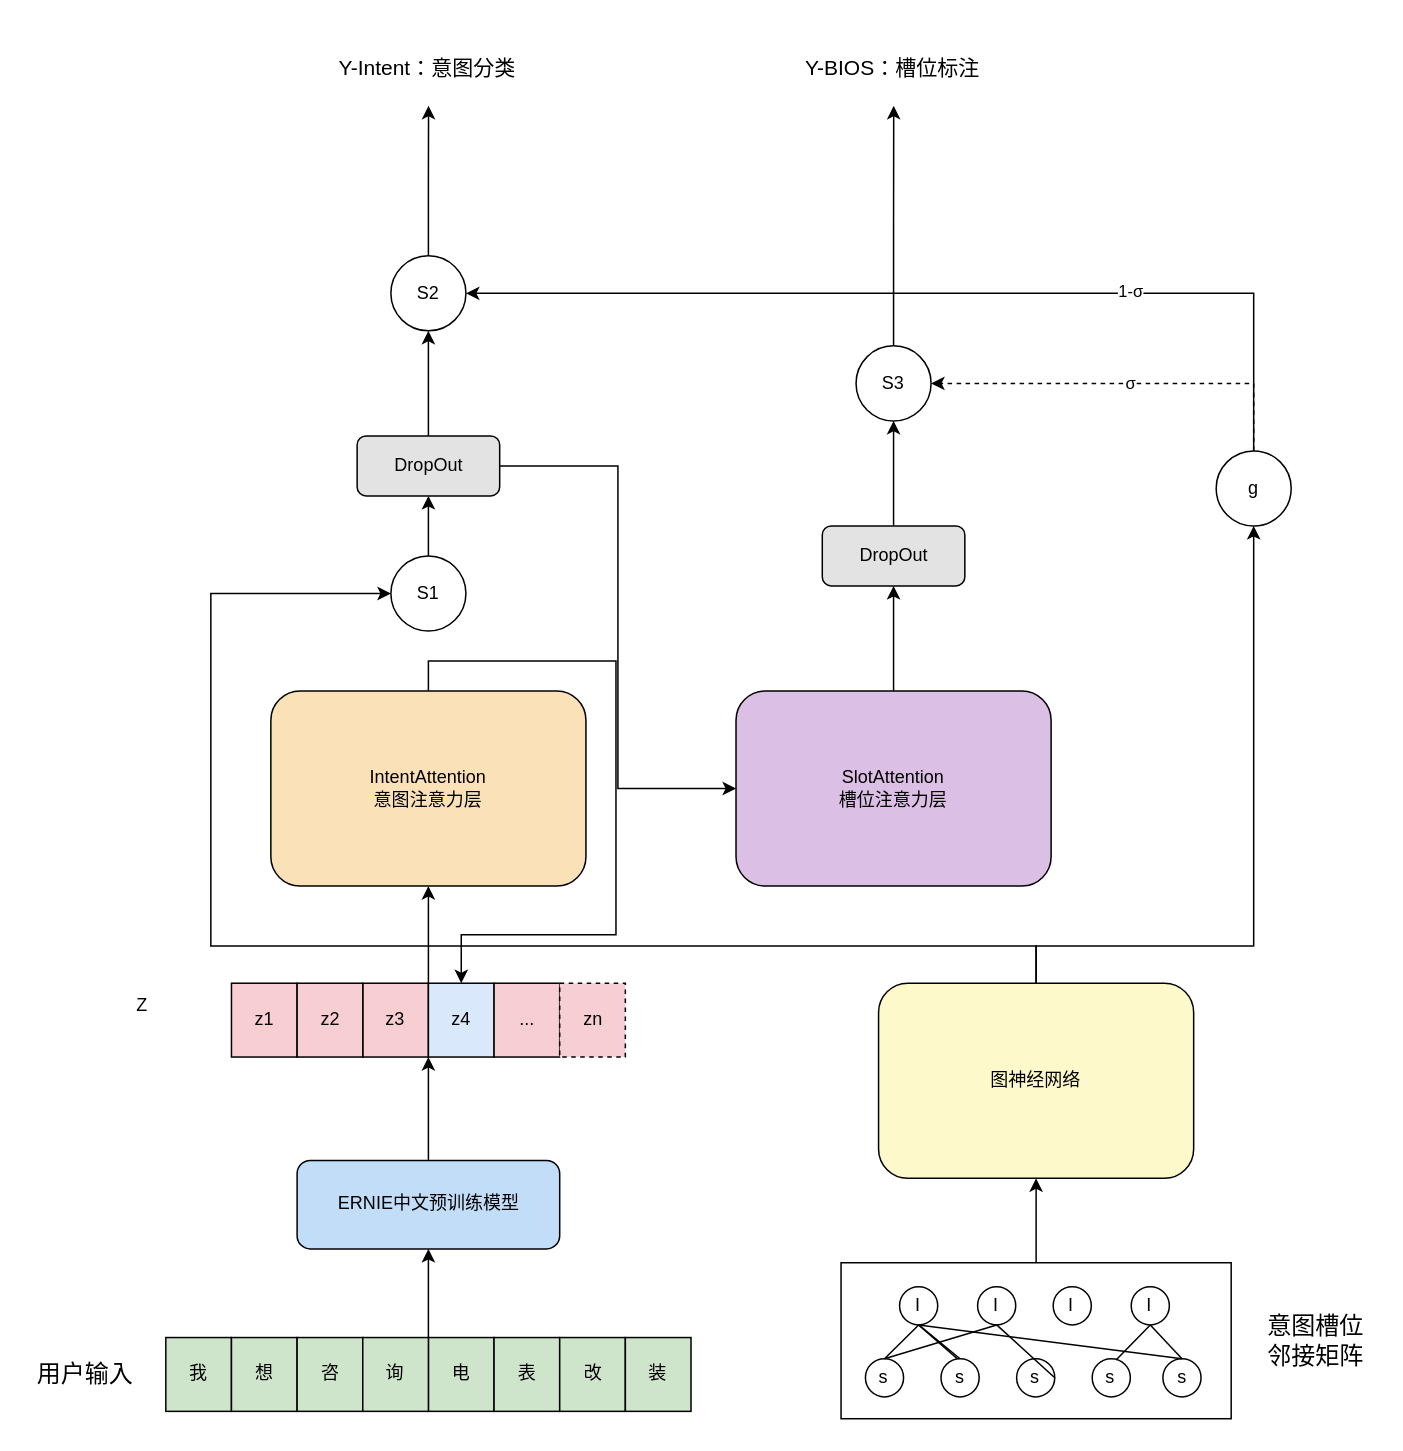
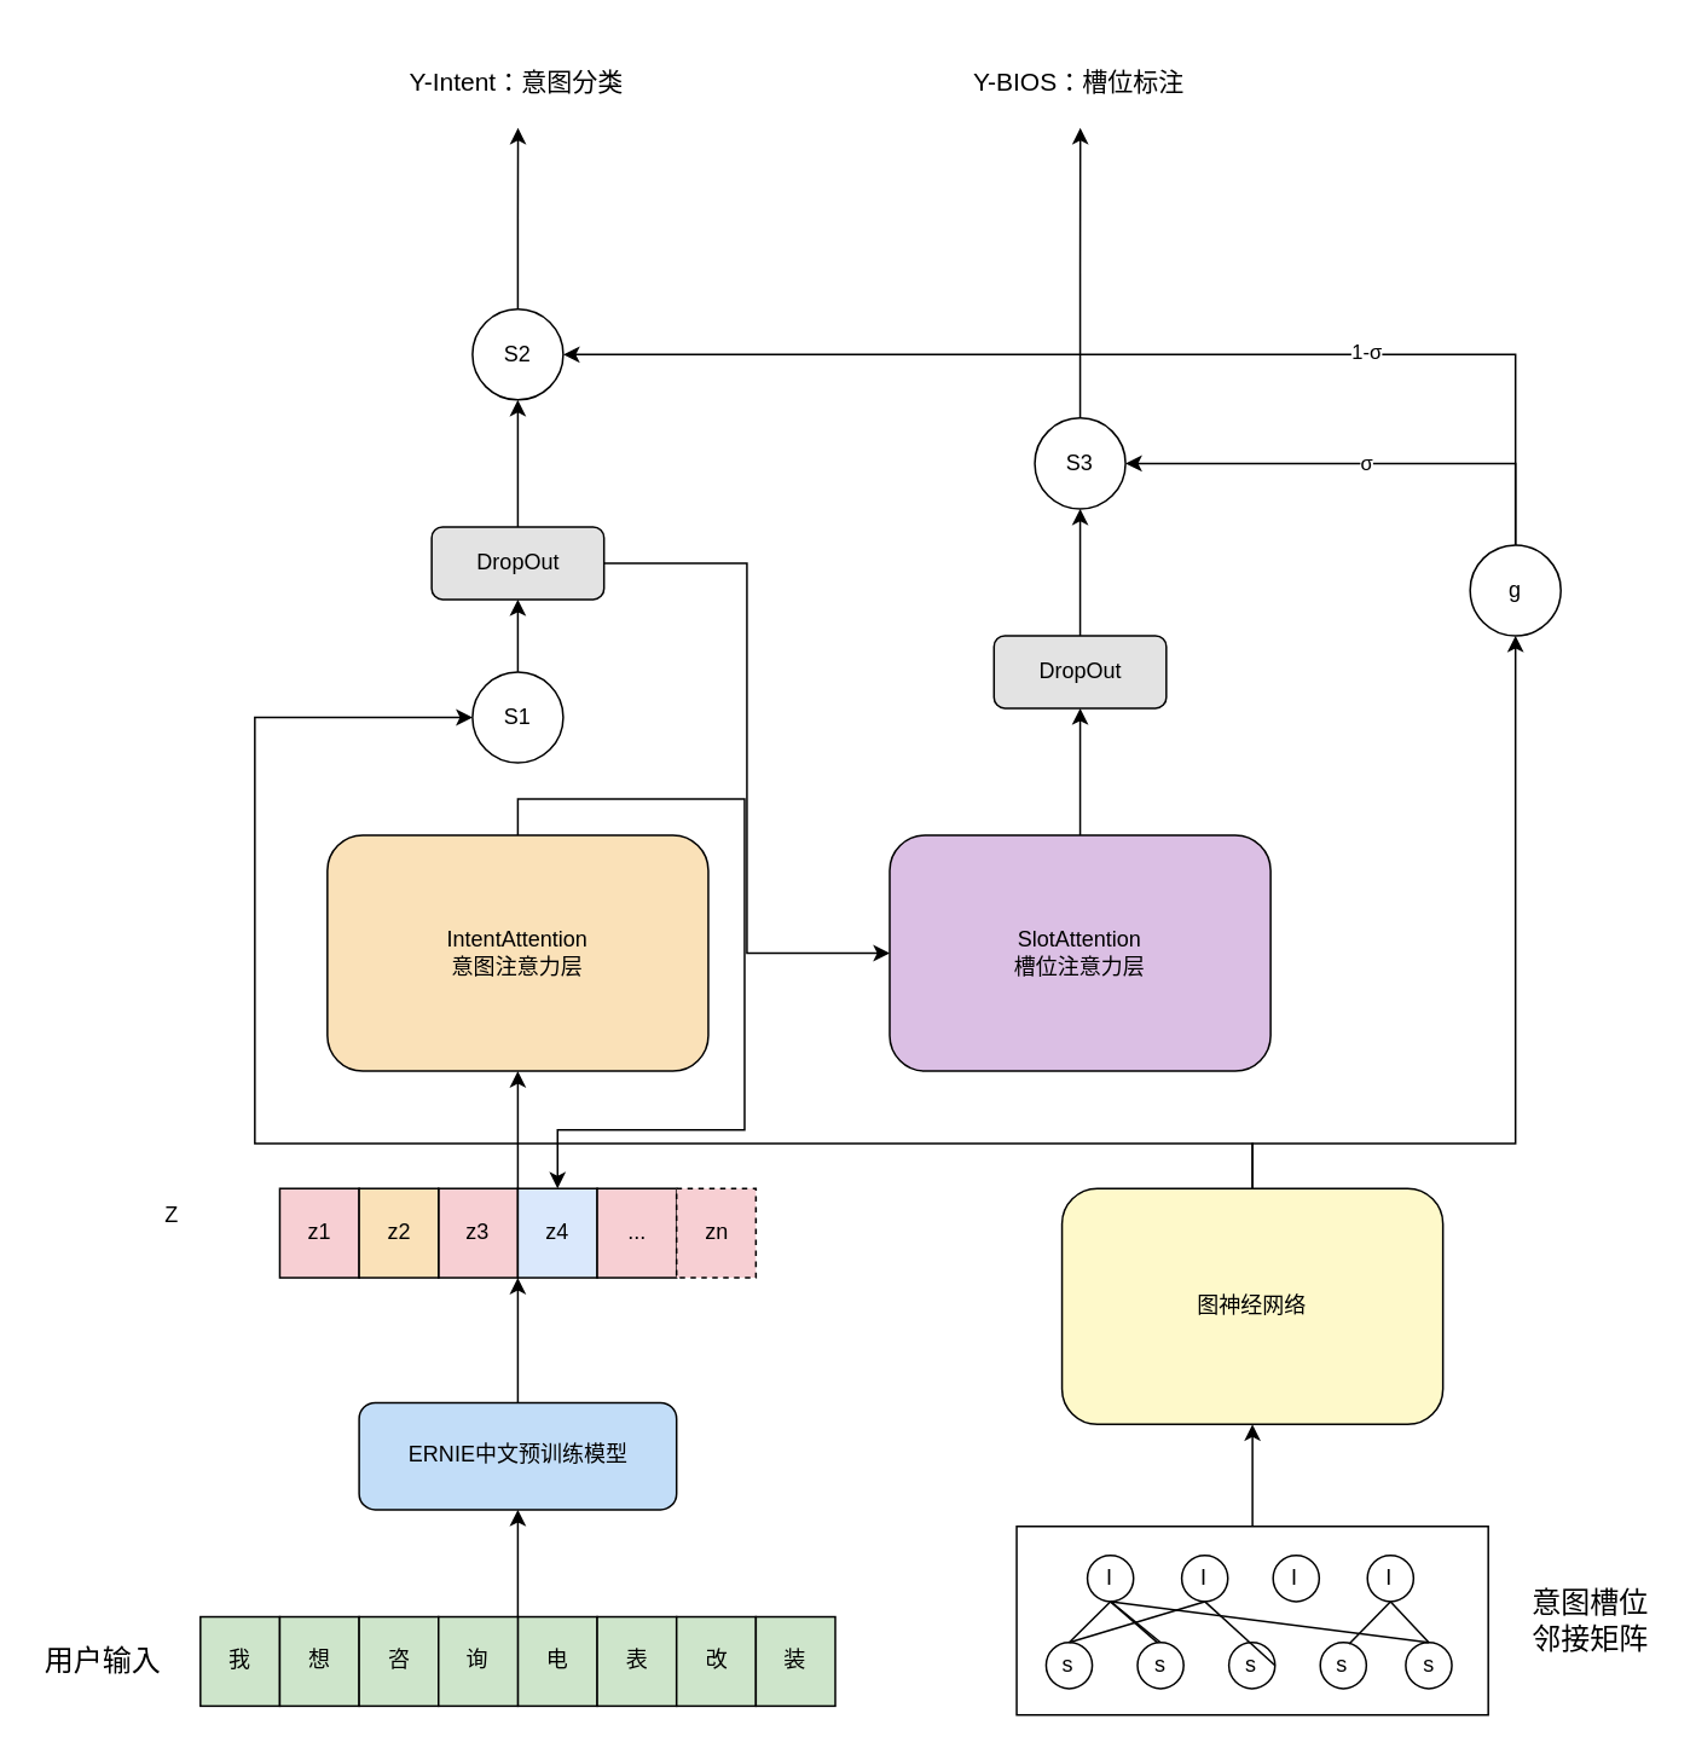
  <mxCell id="0" />
  <mxCell id="1" parent="0" />
  <mxCell id="2" value="&lt;font style=&quot;font-size: 16px;&quot;&gt;用户输入&lt;/font&gt;" style="rounded=0;whiteSpace=wrap;html=1;strokeColor=none;fillColor=none;container=0;" vertex="1" parent="1"><mxGeometry x="20" y="885.968" width="72.625" height="59.032" as="geometry" /></mxCell>
  <mxCell id="3" value="Z" style="rounded=0;whiteSpace=wrap;html=1;strokeColor=none;fillColor=none;container=0;" vertex="1" parent="1"><mxGeometry x="57.5" y="640" width="72.625" height="59.032" as="geometry" /></mxCell>
  <mxCell id="4" style="edgeStyle=orthogonalEdgeStyle;rounded=0;orthogonalLoop=1;jettySize=auto;html=1;exitX=0.5;exitY=0;exitDx=0;exitDy=0;entryX=0;entryY=1;entryDx=0;entryDy=0;" edge="1" parent="1" source="5" target="17"><mxGeometry relative="1" as="geometry" /></mxCell>
  <mxCell id="5" value="ERNIE中文预训练模型" style="rounded=1;whiteSpace=wrap;html=1;fillColor=#C2DDF8;container=0;" vertex="1" parent="1"><mxGeometry x="197.5" y="772.823" width="175" height="59.032" as="geometry" /></mxCell>
  <mxCell id="6" value="" style="group" vertex="1" connectable="0" parent="1"><mxGeometry x="110" y="890.887" width="350" height="49.194" as="geometry" /></mxCell>
  <mxCell id="7" value="电" style="rounded=0;whiteSpace=wrap;html=1;fillColor=#CEE5CB;container=0;" vertex="1" parent="6"><mxGeometry x="175" width="43.75" height="49.194" as="geometry" /></mxCell>
  <mxCell id="8" value="表" style="rounded=0;whiteSpace=wrap;html=1;fillColor=#CEE5CB;container=0;" vertex="1" parent="6"><mxGeometry x="218.75" width="43.75" height="49.194" as="geometry" /></mxCell>
  <mxCell id="9" value="改" style="rounded=0;whiteSpace=wrap;html=1;fillColor=#CEE5CB;container=0;" vertex="1" parent="6"><mxGeometry x="262.5" width="43.75" height="49.194" as="geometry" /></mxCell>
  <mxCell id="10" value="装" style="rounded=0;whiteSpace=wrap;html=1;fillColor=#CEE5CB;container=0;" vertex="1" parent="6"><mxGeometry x="306.25" width="43.75" height="49.194" as="geometry" /></mxCell>
  <mxCell id="11" value="我" style="rounded=0;whiteSpace=wrap;html=1;fillColor=#CEE5CB;container=0;" vertex="1" parent="6"><mxGeometry width="43.75" height="49.194" as="geometry" /></mxCell>
  <mxCell id="12" value="想" style="rounded=0;whiteSpace=wrap;html=1;fillColor=#CEE5CB;container=0;" vertex="1" parent="6"><mxGeometry x="43.75" width="43.75" height="49.194" as="geometry" /></mxCell>
  <mxCell id="13" value="咨" style="rounded=0;whiteSpace=wrap;html=1;fillColor=#CEE5CB;container=0;" vertex="1" parent="6"><mxGeometry x="87.5" width="43.75" height="49.194" as="geometry" /></mxCell>
  <mxCell id="14" value="询" style="rounded=0;whiteSpace=wrap;html=1;fillColor=#CEE5CB;container=0;" vertex="1" parent="6"><mxGeometry x="131.25" width="43.75" height="49.194" as="geometry" /></mxCell>
  <mxCell id="15" value="" style="group" vertex="1" connectable="0" parent="1"><mxGeometry x="153.75" y="654.758" width="262.5" height="49.194" as="geometry" /></mxCell>
  <mxCell id="16" value="z3" style="rounded=0;whiteSpace=wrap;html=1;fillColor=#F7CFD3;container=0;" vertex="1" parent="15"><mxGeometry x="87.5" width="43.75" height="49.194" as="geometry" /></mxCell>
  <mxCell id="17" value="z4" style="rounded=0;whiteSpace=wrap;html=1;fillColor=#dae8fc;container=0;" vertex="1" parent="15"><mxGeometry x="131.25" width="43.75" height="49.194" as="geometry" /></mxCell>
  <mxCell id="18" value="..." style="rounded=0;whiteSpace=wrap;html=1;fillColor=#F7CFD3;container=0;" vertex="1" parent="15"><mxGeometry x="175" width="43.75" height="49.194" as="geometry" /></mxCell>
  <mxCell id="19" value="zn" style="rounded=0;whiteSpace=wrap;html=1;fillColor=#F7CFD3;container=0;dashed=1;" vertex="1" parent="15"><mxGeometry x="218.75" width="43.75" height="49.194" as="geometry" /></mxCell>
  <mxCell id="20" value="z1" style="rounded=0;whiteSpace=wrap;html=1;fillColor=#F7CFD3;container=0;" vertex="1" parent="15"><mxGeometry width="43.75" height="49.194" as="geometry" /></mxCell>
- <mxCell id="21" value="z2" style="rounded=0;whiteSpace=wrap;html=1;fillColor=#F7CFD3;container=0;" vertex="1" parent="15"><mxGeometry x="43.75" width="43.75" height="49.194" as="geometry" /></mxCell>
+ <mxCell id="21" value="z2" style="rounded=0;whiteSpace=wrap;html=1;fillColor=#fae1b8;container=0;" vertex="1" parent="15"><mxGeometry x="43.75" width="43.75" height="49.194" as="geometry" /></mxCell>
  <mxCell id="22" value="" style="group" vertex="1" connectable="0" parent="1"><mxGeometry x="560" y="841.05" width="260" height="103.95" as="geometry" /></mxCell>
  <mxCell id="23" value="" style="rounded=0;whiteSpace=wrap;html=1;fillColor=none;container=0;direction=south;" vertex="1" parent="22"><mxGeometry width="260" height="103.95" as="geometry" /></mxCell>
  <mxCell id="24" value="s" style="ellipse;whiteSpace=wrap;html=1;aspect=fixed;container=0;" vertex="1" parent="22"><mxGeometry x="16.25" y="63.969" width="25.426" height="25.426" as="geometry" /></mxCell>
  <mxCell id="25" value="s" style="ellipse;whiteSpace=wrap;html=1;aspect=fixed;container=0;" vertex="1" parent="22"><mxGeometry x="117.0" y="63.969" width="25.426" height="25.426" as="geometry" /></mxCell>
  <mxCell id="26" value="s" style="ellipse;whiteSpace=wrap;html=1;aspect=fixed;container=0;" vertex="1" parent="22"><mxGeometry x="214.5" y="63.969" width="25.426" height="25.426" as="geometry" /></mxCell>
  <mxCell id="27" value="s" style="ellipse;whiteSpace=wrap;html=1;aspect=fixed;container=0;" vertex="1" parent="22"><mxGeometry x="167.375" y="63.969" width="25.426" height="25.426" as="geometry" /></mxCell>
  <mxCell id="28" value="I" style="ellipse;whiteSpace=wrap;html=1;aspect=fixed;container=0;" vertex="1" parent="22"><mxGeometry x="39" y="15.992" width="25.426" height="25.426" as="geometry" /></mxCell>
  <mxCell id="29" style="edgeStyle=none;rounded=0;orthogonalLoop=1;jettySize=auto;html=1;exitX=0.5;exitY=0;exitDx=0;exitDy=0;entryX=0.5;entryY=1;entryDx=0;entryDy=0;endArrow=none;endFill=0;" edge="1" parent="22" source="24" target="28"><mxGeometry relative="1" as="geometry" /></mxCell>
  <mxCell id="30" style="edgeStyle=none;rounded=0;orthogonalLoop=1;jettySize=auto;html=1;exitX=1;exitY=0.5;exitDx=0;exitDy=0;entryX=0.5;entryY=1;entryDx=0;entryDy=0;endArrow=none;endFill=0;" edge="1" parent="22" source="40" target="28"><mxGeometry relative="1" as="geometry" /></mxCell>
  <mxCell id="31" style="edgeStyle=none;rounded=0;orthogonalLoop=1;jettySize=auto;html=1;exitX=0.5;exitY=0;exitDx=0;exitDy=0;entryX=0.5;entryY=1;entryDx=0;entryDy=0;endArrow=none;endFill=0;" edge="1" parent="22" source="40" target="28"><mxGeometry relative="1" as="geometry" /></mxCell>
  <mxCell id="32" value="I" style="ellipse;whiteSpace=wrap;html=1;aspect=fixed;container=0;" vertex="1" parent="22"><mxGeometry x="91" y="15.992" width="25.426" height="25.426" as="geometry" /></mxCell>
  <mxCell id="33" style="edgeStyle=none;rounded=0;orthogonalLoop=1;jettySize=auto;html=1;exitX=0.5;exitY=0;exitDx=0;exitDy=0;entryX=0.5;entryY=1;entryDx=0;entryDy=0;endArrow=none;endFill=0;" edge="1" parent="22" source="24" target="32"><mxGeometry relative="1" as="geometry" /></mxCell>
  <mxCell id="34" style="edgeStyle=none;rounded=0;orthogonalLoop=1;jettySize=auto;html=1;exitX=1;exitY=0.5;exitDx=0;exitDy=0;entryX=0.5;entryY=1;entryDx=0;entryDy=0;endArrow=none;endFill=0;" edge="1" parent="22" source="25" target="32"><mxGeometry relative="1" as="geometry" /></mxCell>
  <mxCell id="35" value="I" style="ellipse;whiteSpace=wrap;html=1;aspect=fixed;container=0;" vertex="1" parent="22"><mxGeometry x="141.375" y="15.992" width="25.426" height="25.426" as="geometry" /></mxCell>
  <mxCell id="36" value="I" style="ellipse;whiteSpace=wrap;html=1;aspect=fixed;container=0;" vertex="1" parent="22"><mxGeometry x="193.375" y="15.992" width="25.426" height="25.426" as="geometry" /></mxCell>
  <mxCell id="37" style="edgeStyle=none;rounded=0;orthogonalLoop=1;jettySize=auto;html=1;exitX=0.5;exitY=0;exitDx=0;exitDy=0;entryX=0.5;entryY=1;entryDx=0;entryDy=0;endArrow=none;endFill=0;" edge="1" parent="22" source="26" target="36"><mxGeometry relative="1" as="geometry" /></mxCell>
  <mxCell id="38" style="edgeStyle=none;rounded=0;orthogonalLoop=1;jettySize=auto;html=1;exitX=0.625;exitY=0.031;exitDx=0;exitDy=0;entryX=0.5;entryY=1;entryDx=0;entryDy=0;endArrow=none;endFill=0;exitPerimeter=0;" edge="1" parent="22" source="27" target="36"><mxGeometry relative="1" as="geometry" /></mxCell>
  <mxCell id="39" value="" style="edgeStyle=none;rounded=0;orthogonalLoop=1;jettySize=auto;html=1;exitX=0.5;exitY=0;exitDx=0;exitDy=0;entryX=0.5;entryY=1;entryDx=0;entryDy=0;endArrow=none;endFill=0;" edge="1" parent="22" source="26" target="28"><mxGeometry relative="1" as="geometry"><mxPoint x="269.75" y="442.987" as="sourcePoint" /><mxPoint x="55.25" y="41.58" as="targetPoint" /></mxGeometry></mxCell>
  <mxCell id="40" value="s" style="ellipse;whiteSpace=wrap;html=1;aspect=fixed;container=0;" vertex="1" parent="22"><mxGeometry x="66.625" y="63.969" width="25.426" height="25.426" as="geometry" /></mxCell>
  <mxCell id="41" style="edgeStyle=orthogonalEdgeStyle;rounded=0;orthogonalLoop=1;jettySize=auto;html=1;exitX=0.5;exitY=0;exitDx=0;exitDy=0;entryX=0.5;entryY=1;entryDx=0;entryDy=0;" edge="1" parent="1" source="43" target="60"><mxGeometry relative="1" as="geometry"><mxPoint x="690" y="647.76" as="sourcePoint" /><mxPoint x="835" y="343" as="targetPoint" /><Array as="points"><mxPoint x="690" y="630" /><mxPoint x="835" y="630" /></Array></mxGeometry></mxCell>
  <mxCell id="42" style="edgeStyle=orthogonalEdgeStyle;rounded=0;orthogonalLoop=1;jettySize=auto;html=1;exitX=0.5;exitY=0;exitDx=0;exitDy=0;entryX=0;entryY=0.5;entryDx=0;entryDy=0;" edge="1" parent="1" source="43" target="51"><mxGeometry relative="1" as="geometry"><Array as="points"><mxPoint x="690" y="630" /><mxPoint x="140" y="630" /><mxPoint x="140" y="395" /></Array></mxGeometry></mxCell>
  <mxCell id="43" value="图神经网络" style="rounded=1;whiteSpace=wrap;html=1;fillColor=#FEF9CA;container=0;" vertex="1" parent="1"><mxGeometry x="585" y="654.76" width="210" height="130" as="geometry" /></mxCell>
  <mxCell id="44" style="edgeStyle=orthogonalEdgeStyle;rounded=0;orthogonalLoop=1;jettySize=auto;html=1;exitX=1;exitY=0;exitDx=0;exitDy=0;entryX=0.5;entryY=1;entryDx=0;entryDy=0;" edge="1" parent="1" source="14" target="5"><mxGeometry relative="1" as="geometry" /></mxCell>
  <mxCell id="45" style="edgeStyle=orthogonalEdgeStyle;rounded=0;orthogonalLoop=1;jettySize=auto;html=1;exitX=0;exitY=0.5;exitDx=0;exitDy=0;entryX=0.5;entryY=1;entryDx=0;entryDy=0;" edge="1" parent="1" source="23" target="43"><mxGeometry relative="1" as="geometry" /></mxCell>
  <mxCell id="46" style="edgeStyle=orthogonalEdgeStyle;rounded=0;orthogonalLoop=1;jettySize=auto;html=1;exitX=0.5;exitY=0;exitDx=0;exitDy=0;" edge="1" parent="1" source="47" target="17"><mxGeometry relative="1" as="geometry" /></mxCell>
  <mxCell id="47" value="IntentAttention&lt;br&gt;意图注意力层" style="rounded=1;whiteSpace=wrap;html=1;fillColor=#FAE1B8;container=0;" vertex="1" parent="1"><mxGeometry x="180" y="460" width="210" height="130" as="geometry" /></mxCell>
  <mxCell id="48" style="edgeStyle=orthogonalEdgeStyle;rounded=0;orthogonalLoop=1;jettySize=auto;html=1;exitX=0.5;exitY=0;exitDx=0;exitDy=0;" edge="1" parent="1" source="49" target="65"><mxGeometry relative="1" as="geometry" /></mxCell>
  <mxCell id="49" value="SlotAttention&lt;br&gt;槽位注意力层" style="rounded=1;whiteSpace=wrap;html=1;fillColor=#DBBFE4;container=0;" vertex="1" parent="1"><mxGeometry x="490" y="460" width="210" height="130" as="geometry" /></mxCell>
  <mxCell id="50" style="edgeStyle=orthogonalEdgeStyle;rounded=0;orthogonalLoop=1;jettySize=auto;html=1;exitX=0.5;exitY=0;exitDx=0;exitDy=0;entryX=0.5;entryY=1;entryDx=0;entryDy=0;" edge="1" parent="1" source="51" target="63"><mxGeometry relative="1" as="geometry" /></mxCell>
  <mxCell id="51" value="S1" style="ellipse;whiteSpace=wrap;html=1;aspect=fixed;" vertex="1" parent="1"><mxGeometry x="260" y="370" width="50" height="50" as="geometry" /></mxCell>
  <mxCell id="52" style="edgeStyle=orthogonalEdgeStyle;rounded=0;orthogonalLoop=1;jettySize=auto;html=1;" edge="1" parent="1" source="53" target="68"><mxGeometry relative="1" as="geometry" /></mxCell>
  <mxCell id="53" value="S3" style="ellipse;whiteSpace=wrap;html=1;aspect=fixed;" vertex="1" parent="1"><mxGeometry x="570" y="230" width="50" height="50" as="geometry" /></mxCell>
  <mxCell id="54" style="edgeStyle=orthogonalEdgeStyle;rounded=0;orthogonalLoop=1;jettySize=auto;html=1;exitX=0.5;exitY=0;exitDx=0;exitDy=0;" edge="1" parent="1" source="55" target="67"><mxGeometry relative="1" as="geometry" /></mxCell>
  <mxCell id="55" value="S2" style="ellipse;whiteSpace=wrap;html=1;aspect=fixed;" vertex="1" parent="1"><mxGeometry x="260" y="170" width="50" height="50" as="geometry" /></mxCell>
- <mxCell id="56" style="edgeStyle=orthogonalEdgeStyle;rounded=0;orthogonalLoop=1;jettySize=auto;html=1;exitX=0.5;exitY=0;exitDx=0;exitDy=0;entryX=1;entryY=0.5;entryDx=0;entryDy=0;dashed=1;" edge="1" parent="1" source="60" target="53"><mxGeometry relative="1" as="geometry" /></mxCell>
+ <mxCell id="56" style="edgeStyle=orthogonalEdgeStyle;rounded=0;orthogonalLoop=1;jettySize=auto;html=1;exitX=0.5;exitY=0;exitDx=0;exitDy=0;entryX=1;entryY=0.5;entryDx=0;entryDy=0;" edge="1" parent="1" source="60" target="53"><mxGeometry relative="1" as="geometry" /></mxCell>
  <mxCell id="57" value="σ" style="edgeLabel;html=1;align=center;verticalAlign=middle;resizable=0;points=[];" vertex="1" connectable="0" parent="56"><mxGeometry x="-0.015" y="-1" relative="1" as="geometry"><mxPoint as="offset" /></mxGeometry></mxCell>
  <mxCell id="58" style="edgeStyle=orthogonalEdgeStyle;rounded=0;orthogonalLoop=1;jettySize=auto;html=1;exitX=0.5;exitY=0;exitDx=0;exitDy=0;entryX=1;entryY=0.5;entryDx=0;entryDy=0;" edge="1" parent="1" source="60" target="55"><mxGeometry relative="1" as="geometry" /></mxCell>
  <mxCell id="59" value="1-σ" style="edgeLabel;html=1;align=center;verticalAlign=middle;resizable=0;points=[];" vertex="1" connectable="0" parent="58"><mxGeometry x="-0.403" y="-2" relative="1" as="geometry"><mxPoint as="offset" /></mxGeometry></mxCell>
  <mxCell id="60" value="g" style="ellipse;whiteSpace=wrap;html=1;aspect=fixed;" vertex="1" parent="1"><mxGeometry x="810" y="300" width="50" height="50" as="geometry" /></mxCell>
  <mxCell id="61" style="edgeStyle=orthogonalEdgeStyle;rounded=0;orthogonalLoop=1;jettySize=auto;html=1;exitX=0.5;exitY=0;exitDx=0;exitDy=0;entryX=0.5;entryY=1;entryDx=0;entryDy=0;" edge="1" parent="1" source="63" target="55"><mxGeometry relative="1" as="geometry" /></mxCell>
  <mxCell id="62" style="edgeStyle=orthogonalEdgeStyle;rounded=0;orthogonalLoop=1;jettySize=auto;html=1;exitX=1;exitY=0.5;exitDx=0;exitDy=0;entryX=0;entryY=0.5;entryDx=0;entryDy=0;" edge="1" parent="1" source="63" target="49"><mxGeometry relative="1" as="geometry" /></mxCell>
  <mxCell id="63" value="DropOut" style="rounded=1;whiteSpace=wrap;html=1;fillColor=#E3E3E3;" vertex="1" parent="1"><mxGeometry x="237.5" y="290" width="95" height="40" as="geometry" /></mxCell>
  <mxCell id="64" style="edgeStyle=orthogonalEdgeStyle;rounded=0;orthogonalLoop=1;jettySize=auto;html=1;exitX=0.5;exitY=0;exitDx=0;exitDy=0;entryX=0.5;entryY=1;entryDx=0;entryDy=0;" edge="1" parent="1" source="65" target="53"><mxGeometry relative="1" as="geometry" /></mxCell>
  <mxCell id="65" value="DropOut" style="rounded=1;whiteSpace=wrap;html=1;fillColor=#E3E3E3;" vertex="1" parent="1"><mxGeometry x="547.5" y="350" width="95" height="40" as="geometry" /></mxCell>
  <mxCell id="66" value="&lt;font style=&quot;font-size: 16px;&quot;&gt;意图槽位&lt;br&gt;邻接矩阵&lt;/font&gt;" style="rounded=0;whiteSpace=wrap;html=1;strokeColor=none;fillColor=none;container=0;" vertex="1" parent="1"><mxGeometry x="840" y="863.508" width="72.625" height="59.032" as="geometry" /></mxCell>
  <mxCell id="67" value="&lt;font style=&quot;font-size: 14px;&quot;&gt;Y-Intent：意图分类&lt;/font&gt;" style="rounded=0;whiteSpace=wrap;html=1;strokeColor=none;fillColor=none;container=0;" vertex="1" parent="1"><mxGeometry x="219.35" y="20" width="131.31" height="50" as="geometry" /></mxCell>
  <mxCell id="68" value="&lt;font style=&quot;font-size: 14px;&quot;&gt;Y-BIOS：槽位标注&lt;/font&gt;" style="rounded=0;whiteSpace=wrap;html=1;strokeColor=none;fillColor=none;container=0;" vertex="1" parent="1"><mxGeometry x="529.35" y="20" width="131.31" height="50" as="geometry" /></mxCell>
  <mxCell id="69" style="edgeStyle=orthogonalEdgeStyle;rounded=0;orthogonalLoop=1;jettySize=auto;html=1;exitX=1;exitY=0;exitDx=0;exitDy=0;entryX=0.5;entryY=1;entryDx=0;entryDy=0;" edge="1" parent="1" source="16" target="47"><mxGeometry relative="1" as="geometry" /></mxCell>
